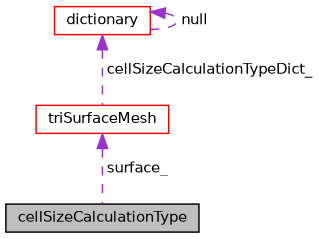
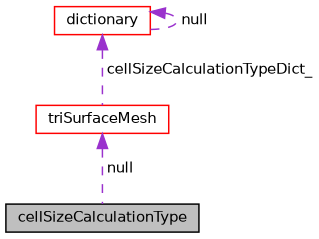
  digraph {
    node [color=red fontname=Helvetica fontsize=10 shape=record]
    edge [color=darkorchid3 dir=back fontname=Helvetica fontsize=10 labelfontname=Helvetica labelfontsize=10 style=dashed]
    n1 [color=black fillcolor=grey75 fontcolor=black height=0.2 label=cellSizeCalculationType style=filled width=0.4]
    n2 [height=0.2 label=triSurfaceMesh width=0.4]
    n3 [height=0.2 label=dictionary width=0.4]
-   n2 -> n1 [label=" surface_"]
+   n2 -> n1 [label=" null"]
    n3 -> n2 [label=" cellSizeCalculationTypeDict_"]
    n3 -> n3 [label=" null"]
  }
